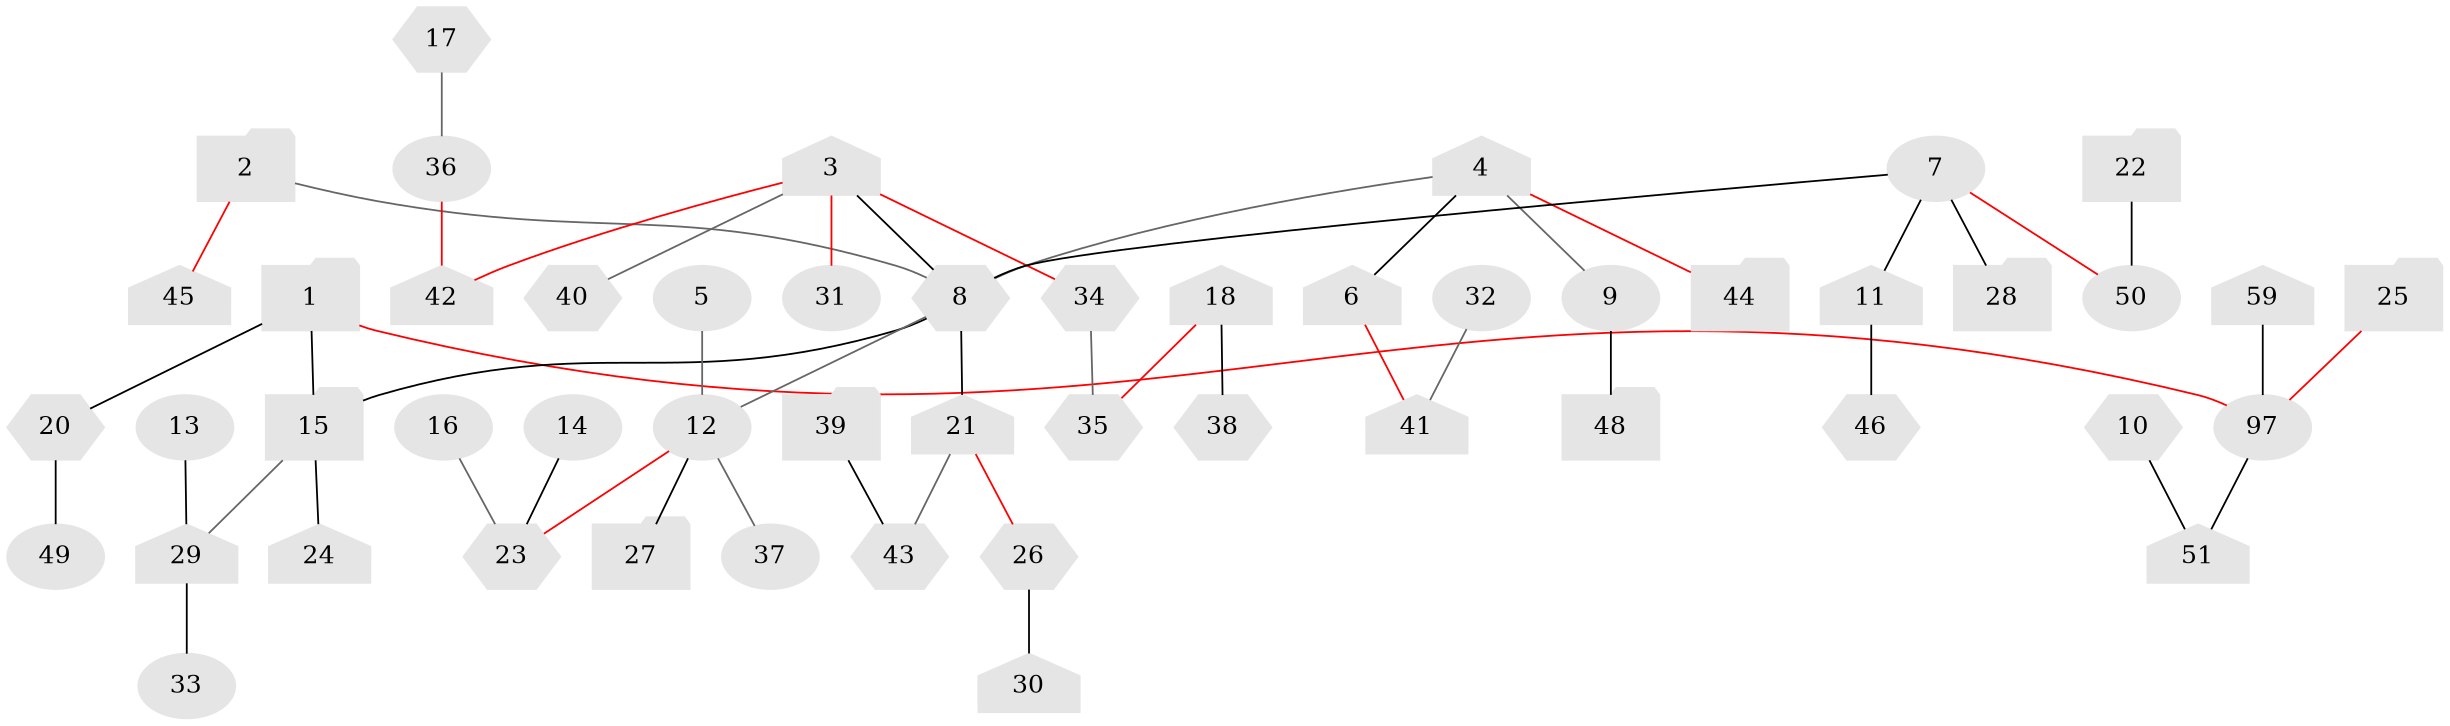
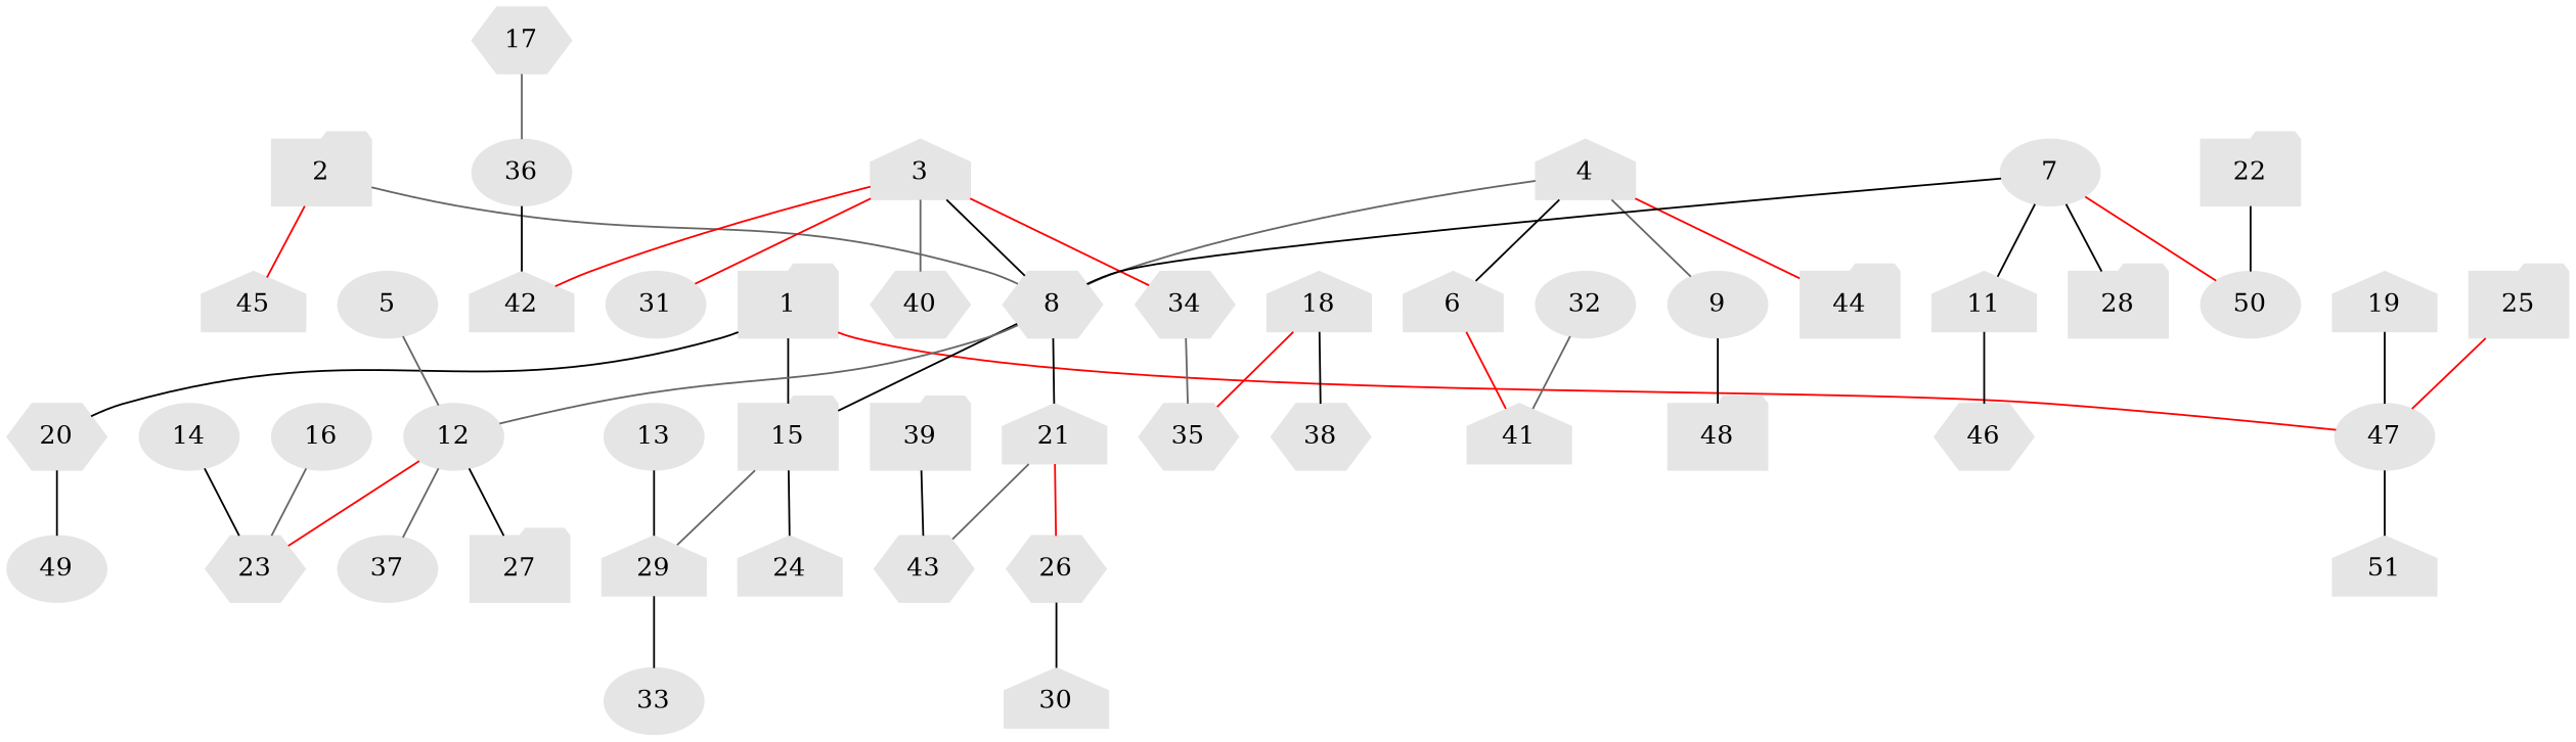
  graph {
    node [color=gray90 shape=ellipse style=filled]
    edge [color=black weight=1.0]
    1 [shape=folder]
    15 [shape=folder]
    20 [shape=hexagon]
-   47 [label=97]
+   47
    29 [shape=house]
    24 [shape=house]
    49
    51 [shape=house]
    2 [shape=folder]
    8 [shape=hexagon]
    45 [shape=house]
    12
    21 [shape=house]
    3 [shape=house]
    31
    34 [shape=hexagon]
    40 [shape=hexagon]
    42 [shape=house]
    35 [shape=hexagon]
    4 [shape=house]
    6 [shape=house]
    9
    44 [shape=folder]
    41 [shape=house]
    48 [shape=folder]
    5
    23 [shape=hexagon]
    27 [shape=folder]
    37
    7
    11 [shape=house]
    28 [shape=folder]
    50
    46 [shape=hexagon]
    26 [shape=hexagon]
    43 [shape=hexagon]
-   10 [shape=hexagon]
    13
    33
    14
    16
    17 [shape=hexagon]
    36
    18 [shape=house]
    38 [shape=hexagon]
-   19 [shape=house label=59]
+   19 [shape=house]
    30 [shape=house]
    22 [shape=folder]
    25 [shape=folder]
    32
    39 [shape=folder]
    1 -- 15
    1 -- 20
    1 -- 47 [color=red]
    15 -- 29 [color=gray40]
    15 -- 24
    20 -- 49
    47 -- 51
    29 -- 33
    2 -- 8 [color=gray40]
    2 -- 45 [color=red]
    8 -- 15
    8 -- 12 [color=gray40]
    8 -- 21
    12 -- 23 [color=red]
    12 -- 27
    12 -- 37 [color=gray40]
    21 -- 26 [color=red]
    21 -- 43 [color=gray40]
    3 -- 8
    3 -- 31 [color=red]
    3 -- 34 [color=red]
    3 -- 40 [color=gray40]
    3 -- 42 [color=red]
    34 -- 35 [color=gray40]
    4 -- 8 [color=gray40]
    4 -- 6
    4 -- 9 [color=gray40]
    4 -- 44 [color=red]
    6 -- 41 [color=red]
    9 -- 48
    5 -- 12 [color=gray40]
    7 -- 8
    7 -- 11
    7 -- 28
    7 -- 50 [color=red]
    11 -- 46
    26 -- 30
-   10 -- 51
    13 -- 29
    14 -- 23
    16 -- 23 [color=gray40]
    17 -- 36 [color=gray40]
-   36 -- 42 [color=red]
+   36 -- 42
    18 -- 35 [color=red]
    18 -- 38
    19 -- 47
    22 -- 50
    25 -- 47 [color=red]
    32 -- 41 [color=gray40]
    39 -- 43
  }
